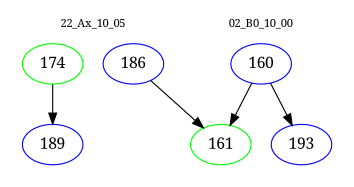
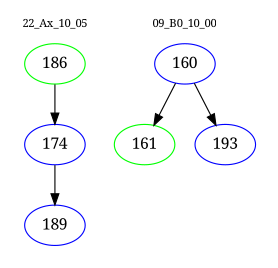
  digraph {
    fontname="Noto Serif"
    node [color=blue fontname="Noto Serif"]
    edge [color=black fontname="Noto Serif"]
-   n1 [label=186]
-   n2 [color=green label=174]
+   n1 [color=green label=186]
+   n2 [label=174]
    n3 [label=189]
    n4 [label=160]
    n5 [color=green label=161]
    n6 [label=193]
    subgraph cluster_1 {
      color=white
      fontsize=10
      label="22_Ax_10_05"
      n1
      n2
      n3
    }
    subgraph cluster_2 {
      color=white
      fontsize=10
-     label="02_B0_10_00"
+     label="09_B0_10_00"
      n4
      n5
      n6
    }
-   n1 -> n5
+   n1 -> n2
    n2 -> n3
    n4 -> n5
    n4 -> n6
  }
